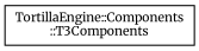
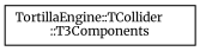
  digraph {
    rankdir=LR
    fontname=Merriweather
-   n1 [color=black fillcolor=white fontname=Merriweather fontsize=10 height=0.2 label="TortillaEngine::Components\l::T3Components" shape=record style=filled width=0.4]
+   n1 [color=black fillcolor=white fontname=Merriweather fontsize=10 height=0.2 label="TortillaEngine::TCollider\l::T3Components" shape=record style=filled width=0.4]
  }
